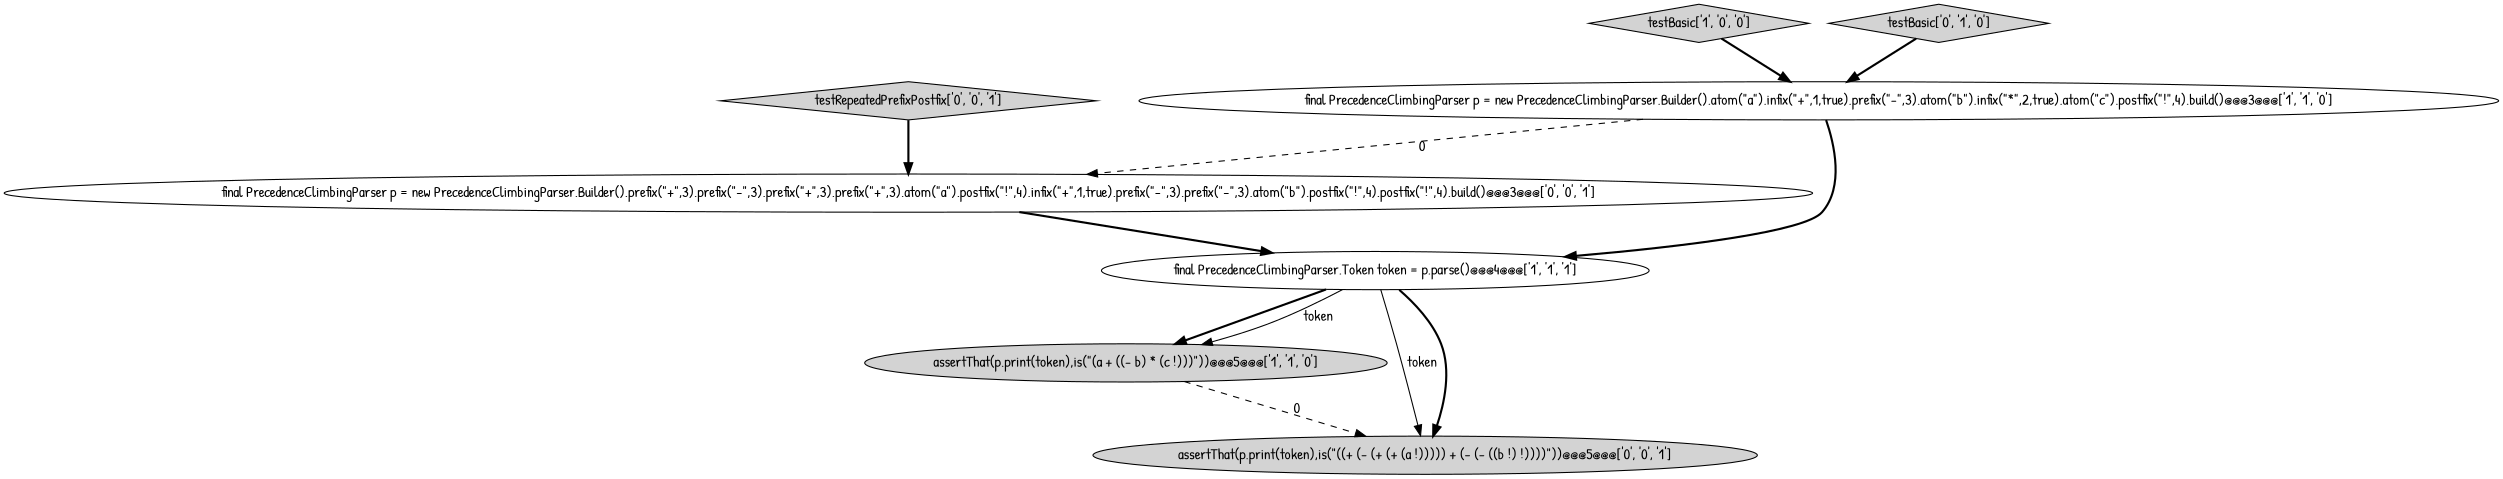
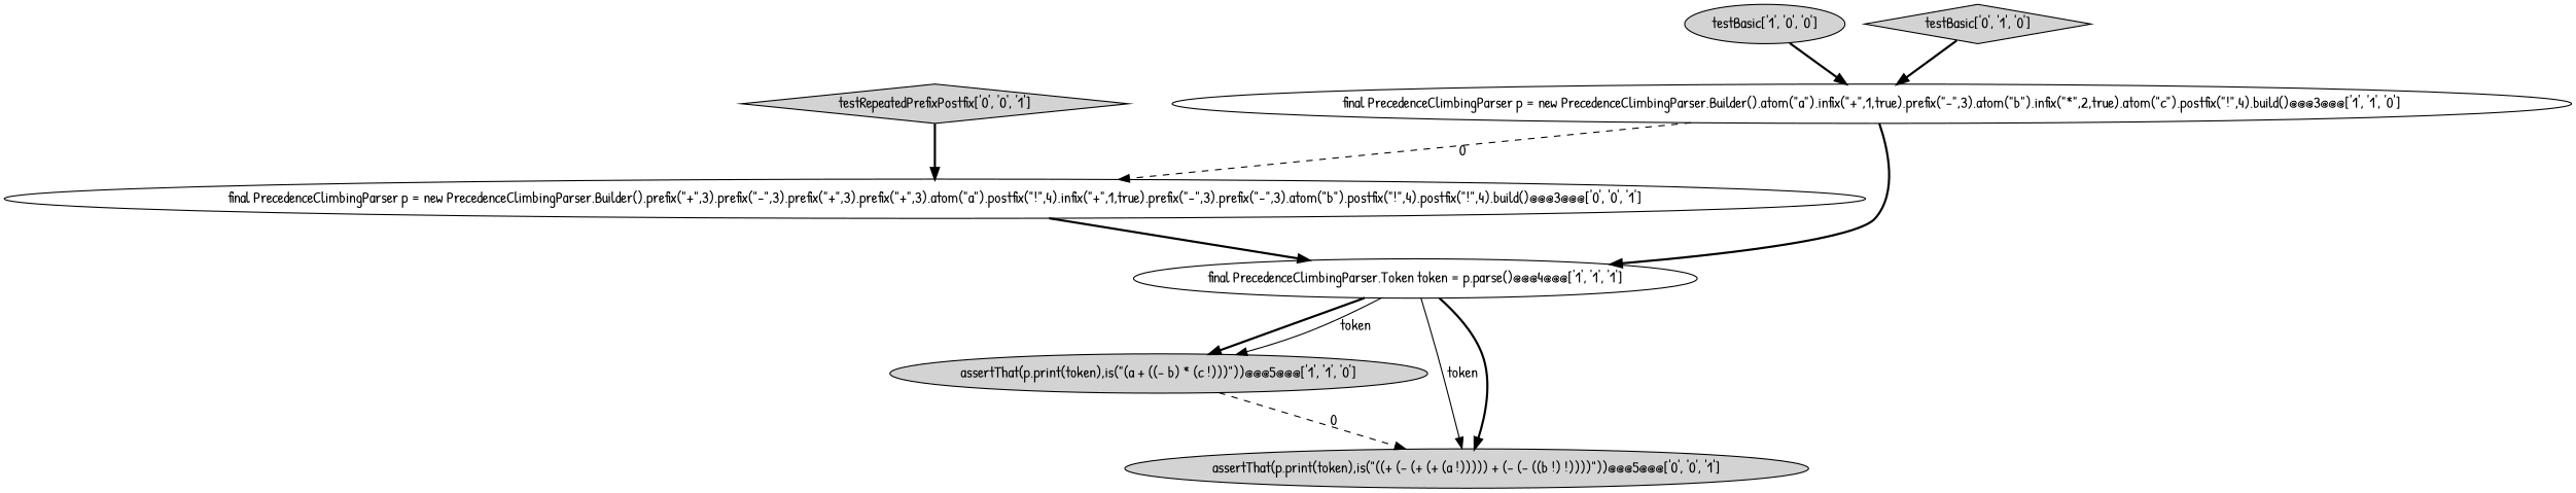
  digraph {
    fontname="Patrick Hand"
    node [fillcolor=lightgray shape=ellipse style=filled fontname="Patrick Hand"]
    edge [style=bold fontname="Patrick Hand"]
    n1 [fillcolor=white label="final PrecedenceClimbingParser.Token token = p.parse()@@@4@@@['1', '1', '1']"]
    n2 [label="assertThat(p.print(token),is(\"(a + ((- b) * (c !)))\"))@@@5@@@['1', '1', '0']"]
    n3 [label="assertThat(p.print(token),is(\"((+ (- (+ (+ (a !))))) + (- (- ((b !) !))))\"))@@@5@@@['0', '0', '1']"]
    n4 [label="testRepeatedPrefixPostfix['0', '0', '1']" shape=diamond]
    n5 [fillcolor=white label="final PrecedenceClimbingParser p = new PrecedenceClimbingParser.Builder().prefix(\"+\",3).prefix(\"-\",3).prefix(\"+\",3).prefix(\"+\",3).atom(\"a\").postfix(\"!\",4).infix(\"+\",1,true).prefix(\"-\",3).prefix(\"-\",3).atom(\"b\").postfix(\"!\",4).postfix(\"!\",4).build()@@@3@@@['0', '0', '1']"]
-   n6 [label="testBasic['1', '0', '0']" shape=diamond]
+   n6 [label="testBasic['1', '0', '0']"]
    n7 [fillcolor=white label="final PrecedenceClimbingParser p = new PrecedenceClimbingParser.Builder().atom(\"a\").infix(\"+\",1,true).prefix(\"-\",3).atom(\"b\").infix(\"*\",2,true).atom(\"c\").postfix(\"!\",4).build()@@@3@@@['1', '1', '0']"]
    n8 [label="testBasic['0', '1', '0']" shape=diamond]
    n1 -> n2
    n1 -> n2 [label=token style=solid]
    n1 -> n3 [label=token style=solid]
    n1 -> n3
    n2 -> n3 [label=0 style=dashed]
    n4 -> n5
    n5 -> n1
    n6 -> n7
    n7 -> n1
    n7 -> n5 [label=0 style=dashed]
    n8 -> n7
  }
